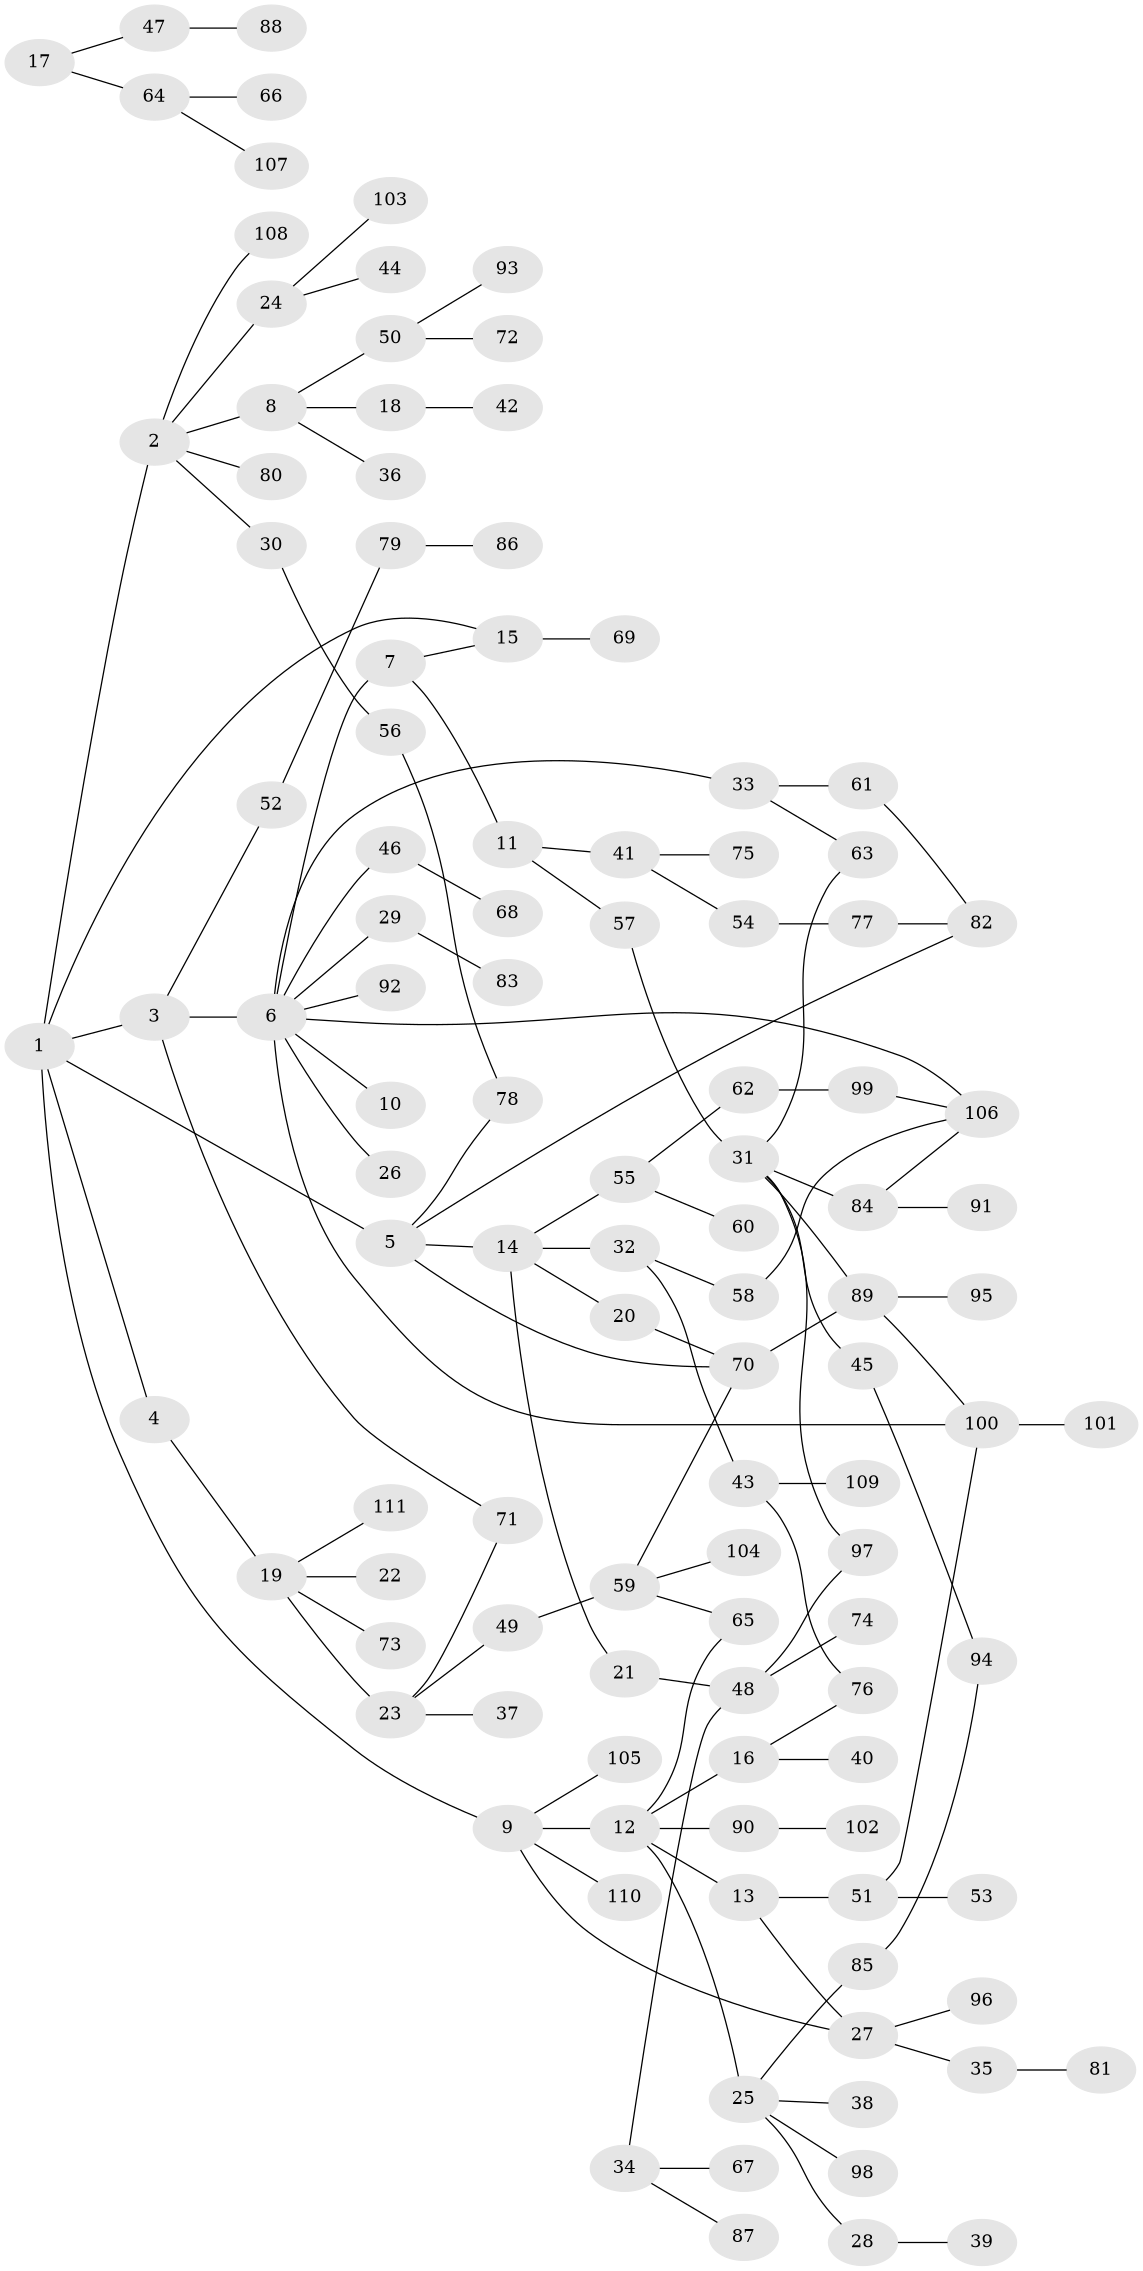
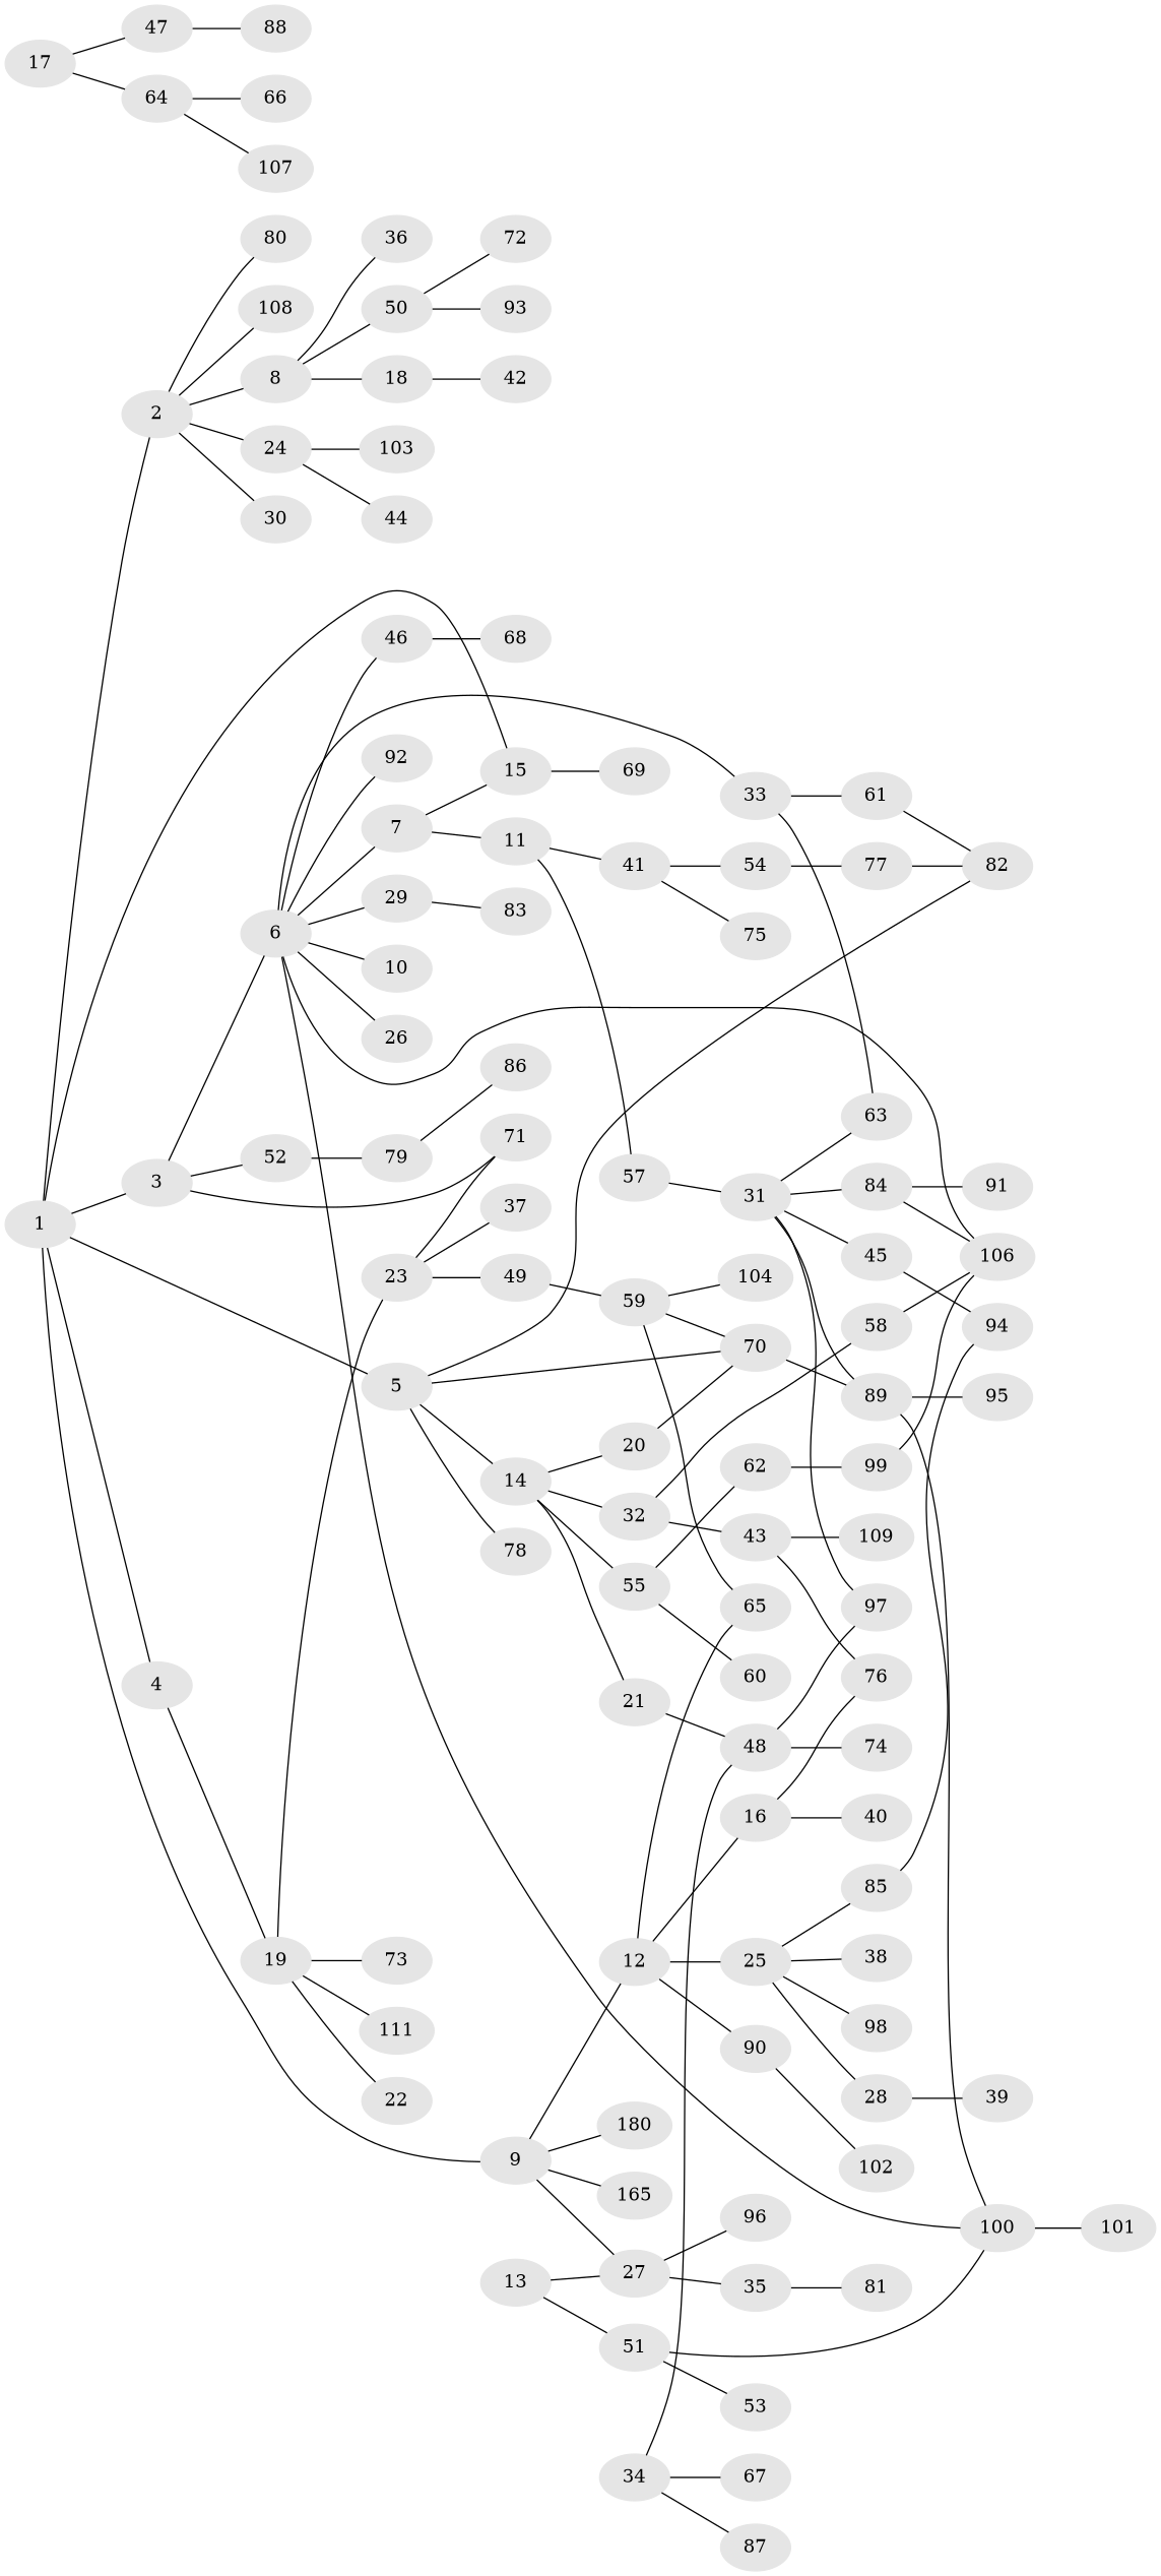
  graph {
    rankdir=LR
    node [color=gray90 style=filled]
    1
    2
    3
    4
    5
    9
    15
    8
    24
    30
    80
    108
    6
    52
    71
    19
    14
    70
    78
    82
    12
    27
-   105
-   110
+   105 [label=165]
+   110 [label=180]
    69
    18
    36
    50
    44
    103
-   56
    7
    10
    26
    29
    33
    46
    92
    100
    106
    79
    22
    23
    73
    111
    20
    21
    32
    55
    89
    11
    83
    63
    61
    68
    101
    41
    57
    42
    72
    93
    13
    16
    25
    65
    90
    35
    96
    17
    47
    64
    31
    45
    84
    97
    54
    75
    51
    40
    76
    28
    38
    85
    98
    102
    53
    48
    43
    58
    60
    62
    88
    66
    107
    37
    49
    34
    67
    87
    74
    59
    39
    94
    81
    91
    95
    109
    77
    104
    86
    99
    1 -- 2
    1 -- 3
    1 -- 4
    1 -- 5
    1 -- 9
    1 -- 15
    2 -- 8
    2 -- 24
    2 -- 30
    2 -- 80
    2 -- 108
    3 -- 6
    3 -- 52
    3 -- 71
    4 -- 19
    5 -- 14
    5 -- 70
    5 -- 78
    5 -- 82
    9 -- 12
    9 -- 27
    9 -- 105
    9 -- 110
    15 -- 69
    8 -- 18
    8 -- 36
    8 -- 50
    24 -- 44
    24 -- 103
-   30 -- 56
    6 -- 7
    6 -- 10
    6 -- 26
    6 -- 29
    6 -- 33
    6 -- 46
    6 -- 92
    6 -- 100
    6 -- 106
    52 -- 79
    19 -- 22
    19 -- 23
    19 -- 73
    19 -- 111
    14 -- 20
    14 -- 21
    14 -- 32
    14 -- 55
    70 -- 89
-   12 -- 13
    12 -- 16
    12 -- 25
    12 -- 65
    12 -- 90
    27 -- 35
    27 -- 96
    18 -- 42
    50 -- 72
    50 -- 93
-   56 -- 78
    7 -- 15
    7 -- 11
    29 -- 83
    33 -- 63
    33 -- 61
    46 -- 68
    100 -- 101
    79 -- 86
    23 -- 71
    23 -- 37
    23 -- 49
    20 -- 70
    21 -- 48
    32 -- 43
    32 -- 58
    55 -- 60
    55 -- 62
    89 -- 100
    89 -- 95
    11 -- 41
    11 -- 57
    61 -- 82
    41 -- 54
    41 -- 75
    57 -- 31
    13 -- 27
    13 -- 51
    16 -- 40
    16 -- 76
    25 -- 28
    25 -- 38
    25 -- 85
    25 -- 98
    90 -- 102
    35 -- 81
    17 -- 47
    17 -- 64
    47 -- 88
    64 -- 66
    64 -- 107
    31 -- 89
    31 -- 63
    31 -- 45
    31 -- 84
    31 -- 97
    45 -- 94
    84 -- 106
    84 -- 91
    54 -- 77
    51 -- 100
    51 -- 53
    28 -- 39
    85 -- 94
    48 -- 97
    48 -- 74
    43 -- 76
    43 -- 109
    58 -- 106
    62 -- 99
    49 -- 59
    34 -- 48
    34 -- 67
    34 -- 87
    59 -- 70
    59 -- 65
    59 -- 104
    77 -- 82
    99 -- 106
  }
